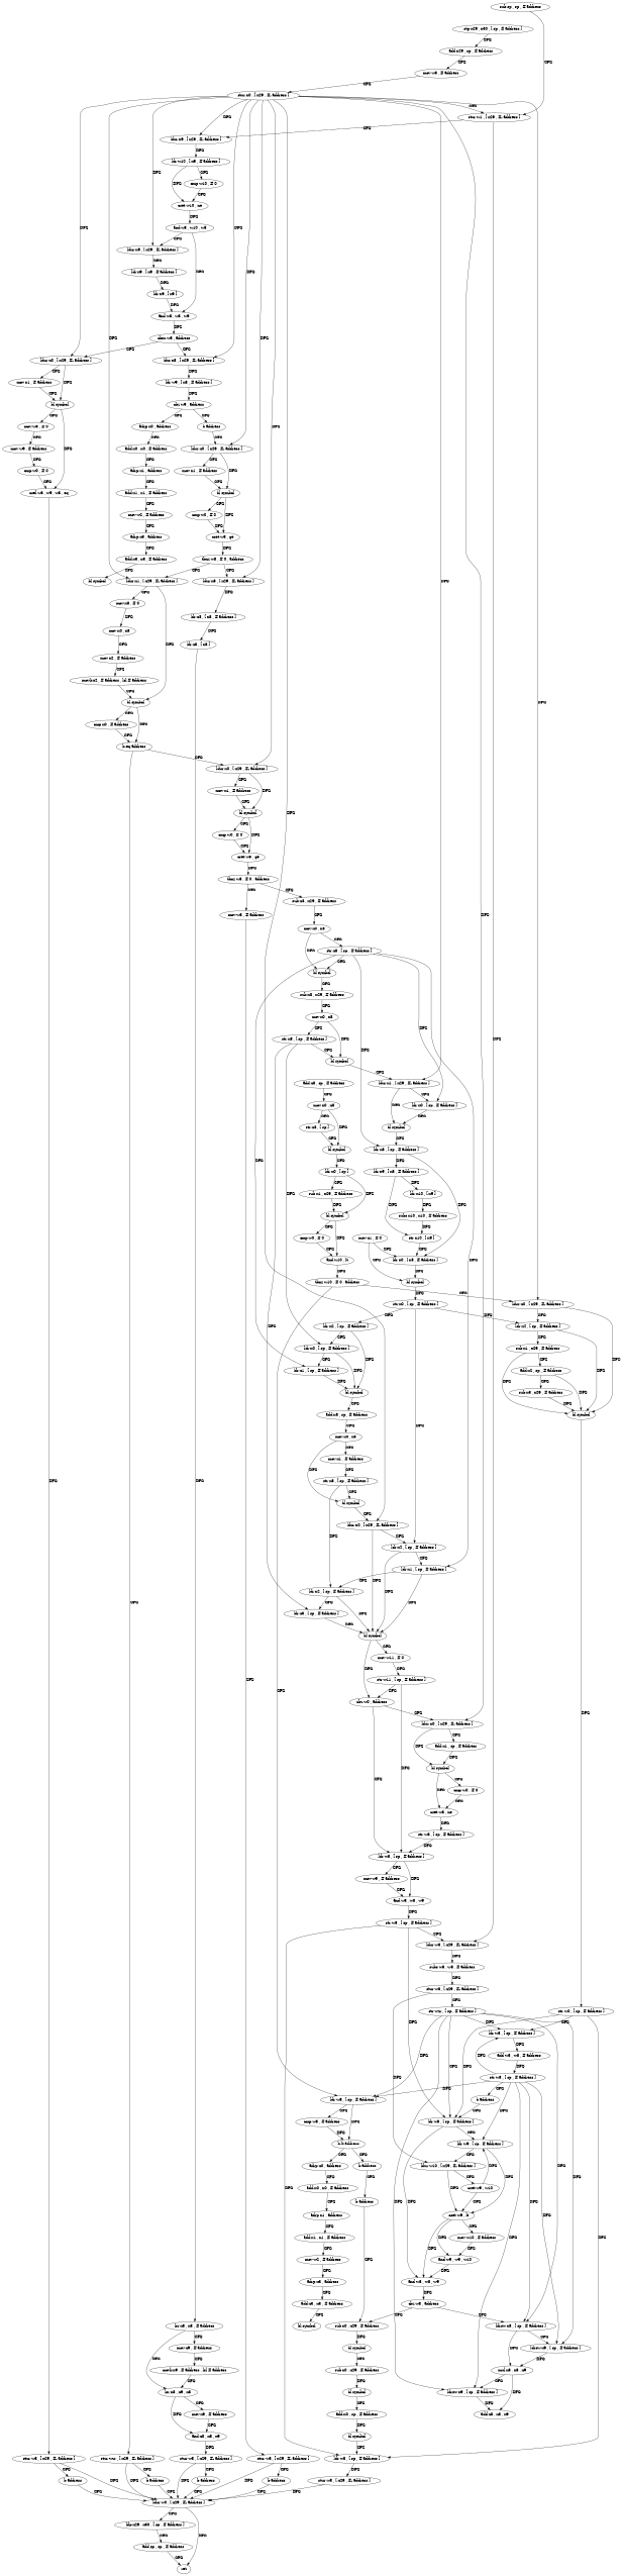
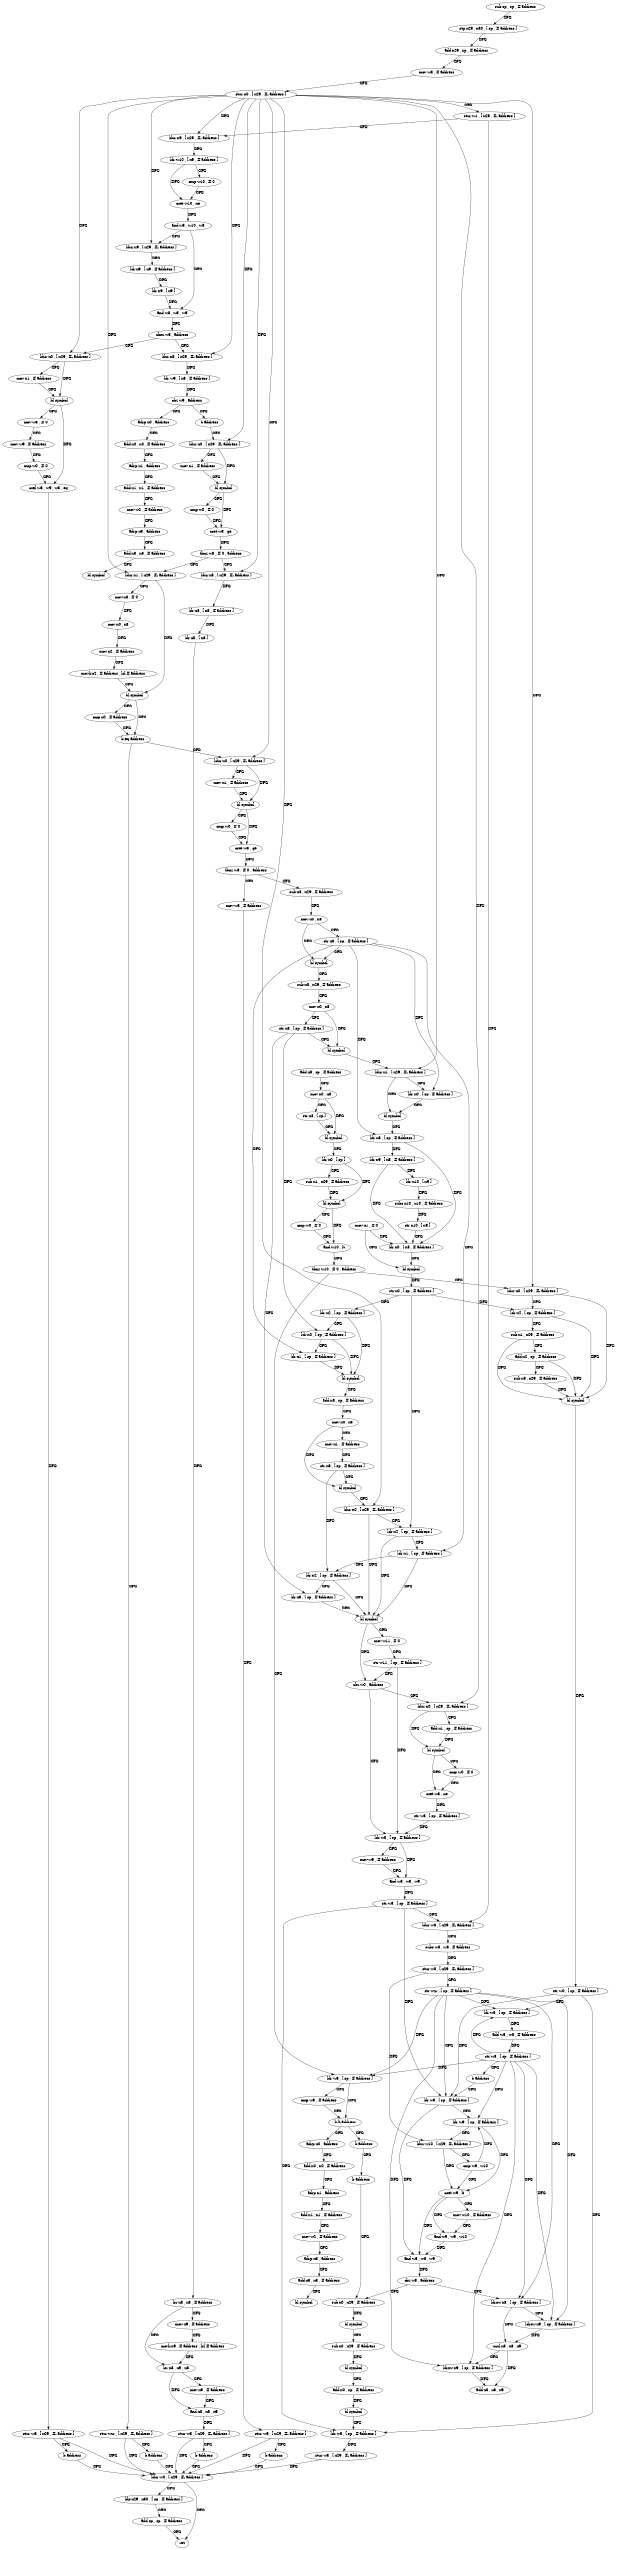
  digraph {
    n1 [label="sub sp , sp , # address"]
    n2 [label="stp x29 , x30 , [ sp , # address ]"]
    n3 [label="add x29 , sp , # address"]
    n4 [label="mov w8 , # address"]
    n5 [label="stur x0 , [ x29 , #- address ]"]
    n6 [label="stur w1 , [ x29 , #- address ]"]
    n7 [label="ldur x9 , [ x29 , #- address ]"]
    n8 [label="ldur x9 , [ x29 , #- address ]"]
    n9 [label="ldur x8 , [ x29 , #- address ]"]
    n10 [label="ldur x0 , [ x29 , #- address ]"]
    n11 [label="ldur x0 , [ x29 , #- address ]"]
    n12 [label="ldur x1 , [ x29 , #- address ]"]
    n13 [label="ldur x8 , [ x29 , #- address ]"]
    n14 [label="ldur x0 , [ x29 , #- address ]"]
    n15 [label="ldur x1 , [ x29 , #- address ]"]
    n16 [label="ldur x0 , [ x29 , #- address ]"]
    n17 [label="ldur x0 , [ x29 , #- address ]"]
    n18 [label="ldur x0 , [ x29 , #- address ]"]
    n19 [label="ldur w8 , [ x29 , #- address ]"]
    n20 [label="ldr w10 , [ x9 , # address ]"]
    n21 [label="ldr x9 , [ x9 , # address ]"]
    n22 [label="ldr w9 , [ x8 , # address ]"]
    n23 [label="mov x1 , # address"]
    n24 [label="bl symbol"]
    n25 [label="mov x1 , # address"]
    n26 [label="bl symbol"]
    n27 [label="mov x8 , # 0"]
    n28 [label="bl symbol"]
    n29 [label="ldr x8 , [ x8 , # address ]"]
    n30 [label="mov x1 , # address"]
    n31 [label="bl symbol"]
    n32 [label="ldr x0 , [ sp , # address ]"]
    n33 [label="bl symbol"]
    n34 [label="ldr x4 , [ sp , # address ]"]
    n35 [label="bl symbol"]
    n36 [label="add x1 , sp , # address"]
    n37 [label="bl symbol"]
    n38 [label="ldr x4 , [ sp , # address ]"]
    n39 [label="bl symbol"]
    n40 [label="subs w8 , w8 , # address"]
    n41 [label="cmp w10 , # 0"]
    n42 [label="cset w10 , ne"]
    n43 [label="and w8 , w10 , w8"]
    n44 [label="and w8 , w8 , w9"]
    n45 [label="cbnz w8 , address"]
    n46 [label="ldr x9 , [ x9 ]"]
    n47 [label="cbz w9 , address"]
    n48 [label="mov w8 , # 0"]
    n49 [label="csel w8 , w9 , w8 , eq"]
    n50 [label="adrp x0 , address"]
    n51 [label="b address"]
    n52 [label="add x0 , x0 , # address"]
    n53 [label="adrp x1 , address"]
    n54 [label="mov w9 , # address"]
    n55 [label="stur w8 , [ x29 , #- address ]"]
    n56 [label="cmp w0 , # 0"]
    n57 [label="b address"]
    n58 [label="ldur w0 , [ x29 , #- address ]"]
    n59 [label="ldp x29 , x30 , [ sp , # address ]"]
    n60 [label=ret]
    n61 [label="add sp , sp , # address"]
    n62 [label="add x1 , x1 , # address"]
    n63 [label="mov w2 , # address"]
    n64 [label="adrp x3 , address"]
    n65 [label="add x3 , x3 , # address"]
    n66 [label="bl symbol"]
    n67 [label="cmp w0 , # 0"]
    n68 [label="cset w8 , ge"]
    n69 [label="tbnz w8 , # 0 , address"]
    n70 [label="mov x0 , x8"]
    n71 [label="cmp x0 , # address"]
    n72 [label="b.eq address"]
    n73 [label="ldr x8 , [ x8 ]"]
    n74 [label="mov x2 , # address"]
    n75 [label="movk x2 , # address , lsl # address"]
    n76 [label="stur wzr , [ x29 , #- address ]"]
    n77 [label="b address"]
    n78 [label="cmp w0 , # 0"]
    n79 [label="cset w8 , ge"]
    n80 [label="lsr x8 , x8 , # address"]
    n81 [label="mov x9 , # address"]
    n82 [label="lsr x8 , x9 , x8"]
    n83 [label="movk x9 , # address , lsl # address"]
    n84 [label="mov x9 , # address"]
    n85 [label="and x8 , x8 , x9"]
    n86 [label="stur w8 , [ x29 , #- address ]"]
    n87 [label="b address"]
    n88 [label="tbnz w8 , # 0 , address"]
    n89 [label="sub x8 , x29 , # address"]
    n90 [label="mov w8 , # address"]
    n91 [label="mov x0 , x8"]
    n92 [label="stur w8 , [ x29 , #- address ]"]
    n93 [label="str x8 , [ sp , # address ]"]
    n94 [label="bl symbol"]
    n95 [label="b address"]
    n96 [label="ldr x8 , [ sp , # address ]"]
    n97 [label="ldr x1 , [ sp , # address ]"]
    n98 [label="ldr x1 , [ sp , # address ]"]
    n99 [label="sub x8 , x29 , # address"]
    n100 [label="ldr x9 , [ x8 , # address ]"]
    n101 [label="ldr x0 , [ x8 , # address ]"]
    n102 [label="bl symbol"]
    n103 [label="ldr x2 , [ sp , # address ]"]
    n104 [label="mov x0 , x8"]
    n105 [label="str x8 , [ sp , # address ]"]
    n106 [label="bl symbol"]
    n107 [label="ldr x0 , [ sp , # address ]"]
    n108 [label="ldr x3 , [ sp , # address ]"]
    n109 [label="ldr x10 , [ x9 ]"]
    n110 [label="str x10 , [ x9 ]"]
    n111 [label="bl symbol"]
    n112 [label="subs x10 , x10 , # address"]
    n113 [label="mov x1 , # 0"]
    n114 [label="str x0 , [ sp , # address ]"]
    n115 [label="ldr x2 , [ sp , # address ]"]
    n116 [label="sub x1 , x29 , # address"]
    n117 [label="add x8 , sp , # address"]
    n118 [label="mov x0 , x8"]
    n119 [label="mov x1 , # address"]
    n120 [label="bl symbol"]
    n121 [label="str x8 , [ sp , # address ]"]
    n122 [label="mov w11 , # 0"]
    n123 [label="cbz w0 , address"]
    n124 [label="str w11 , [ sp , # address ]"]
    n125 [label="ldr w8 , [ sp , # address ]"]
    n126 [label="mov w9 , # address"]
    n127 [label="and w8 , w8 , w9"]
    n128 [label="str w8 , [ sp , # address ]"]
    n129 [label="cmp w0 , # 0"]
    n130 [label="cset w8 , ne"]
    n131 [label="ldr w8 , [ sp , # address ]"]
    n132 [label="ldr w8 , [ sp , # address ]"]
    n133 [label="ldr w9 , [ sp , # address ]"]
    n134 [label="and w8 , w8 , w9"]
    n135 [label="stur w8 , [ x29 , #- address ]"]
    n136 [label="stur w8 , [ x29 , #- address ]"]
    n137 [label="str wzr , [ sp , # address ]"]
    n138 [label="ldur w10 , [ x29 , #- address ]"]
    n139 [label="ldrsw x8 , [ sp , # address ]"]
    n140 [label="ldrsw x9 , [ sp , # address ]"]
    n141 [label="ldrsw x9 , [ sp , # address ]"]
    n142 [label="ldr w8 , [ sp , # address ]"]
    n143 [label="ldr w8 , [ sp , # address ]"]
    n144 [label="cset w9 , lt"]
-   n145 [label="cset w9 , w10"]
+   n145 [label="cmp w9 , w10"]
    n146 [label="mul x8 , x8 , x9"]
    n147 [label="add x8 , x8 , x9"]
    n148 [label="cmp w8 , # address"]
    n149 [label="b.lt address"]
    n150 [label="add w8 , w8 , # address"]
    n151 [label="cbz w8 , address"]
    n152 [label="str w8 , [ sp , # address ]"]
    n153 [label="sub x0 , x29 , # address"]
    n154 [label="bl symbol"]
    n155 [label="sub x0 , x29 , # address"]
    n156 [label="bl symbol"]
    n157 [label="add x0 , sp , # address"]
    n158 [label="bl symbol"]
    n159 [label="add x8 , sp , # address"]
    n160 [label="mov x0 , x8"]
    n161 [label="bl symbol"]
    n162 [label="ldr x0 , [ sp ]"]
    n163 [label="str x8 , [ sp ]"]
    n164 [label="sub x1 , x29 , # address"]
    n165 [label="bl symbol"]
    n166 [label="cmp w0 , # 0"]
    n167 [label="and w10 , lt"]
    n168 [label="tbnz w10 , # 0 , address"]
    n169 [label="str w0 , [ sp , # address ]"]
    n170 [label="adrp x0 , address"]
    n171 [label="b address"]
    n172 [label="add x2 , sp , # address"]
    n173 [label="sub x3 , x29 , # address"]
    n174 [label="str w8 , [ sp , # address ]"]
    n175 [label="b address"]
    n176 [label="add x0 , x0 , # address"]
    n177 [label="b address"]
    n178 [label="adrp x1 , address"]
    n179 [label="mov w10 , # address"]
    n180 [label="and w9 , w9 , w10"]
    n181 [label="add x1 , x1 , # address"]
    n182 [label="mov w2 , # address"]
    n183 [label="adrp x3 , address"]
    n184 [label="add x3 , x3 , # address"]
    n185 [label="bl symbol"]
-   n1 -> n6 [label=CFG]
+   n1 -> n2 [label=CFG]
    n2 -> n3 [label=CFG]
    n3 -> n4 [label=CFG]
    n4 -> n5 [label=CFG]
    n5 -> n6 [label=CFG]
    n5 -> n7 [label=DFG]
    n5 -> n8 [label=DFG]
    n5 -> n9 [label=DFG]
    n5 -> n10 [label=DFG]
    n5 -> n11 [label=DFG]
    n5 -> n12 [label=DFG]
    n5 -> n13 [label=DFG]
    n5 -> n14 [label=DFG]
    n5 -> n15 [label=DFG]
    n5 -> n16 [label=DFG]
    n5 -> n17 [label=DFG]
    n5 -> n18 [label=DFG]
    n6 -> n7 [label=CFG]
    n6 -> n19 [label=DFG]
    n7 -> n20 [label=DFG]
    n8 -> n21 [label=DFG]
    n9 -> n22 [label=DFG]
    n10 -> n23 [label=CFG]
    n10 -> n24 [label=DFG]
    n11 -> n25 [label=CFG]
    n11 -> n26 [label=DFG]
    n12 -> n27 [label=CFG]
    n12 -> n28 [label=DFG]
    n13 -> n29 [label=DFG]
    n14 -> n30 [label=CFG]
    n14 -> n31 [label=DFG]
    n15 -> n32 [label=CFG]
    n15 -> n33 [label=DFG]
    n16 -> n34 [label=CFG]
    n16 -> n35 [label=DFG]
    n17 -> n36 [label=CFG]
    n17 -> n37 [label=DFG]
    n18 -> n38 [label=CFG]
    n18 -> n39 [label=DFG]
    n19 -> n40 [label=DFG]
    n20 -> n41 [label=CFG]
    n20 -> n42 [label=DFG]
    n21 -> n46 [label=DFG]
    n22 -> n47 [label=DFG]
    n23 -> n24 [label=CFG]
    n24 -> n48 [label=CFG]
    n24 -> n49 [label=DFG]
    n25 -> n26 [label=CFG]
    n26 -> n67 [label=CFG]
    n26 -> n68 [label=DFG]
    n27 -> n70 [label=CFG]
    n28 -> n71 [label=CFG]
    n28 -> n72 [label=DFG]
    n29 -> n73 [label=DFG]
    n30 -> n31 [label=CFG]
    n31 -> n78 [label=CFG]
    n31 -> n79 [label=DFG]
    n32 -> n33 [label=DFG]
    n33 -> n96 [label=CFG]
    n34 -> n35 [label=DFG]
    n34 -> n98 [label=CFG]
    n35 -> n122 [label=CFG]
    n35 -> n123 [label=DFG]
    n36 -> n37 [label=DFG]
    n37 -> n129 [label=CFG]
    n37 -> n130 [label=DFG]
    n38 -> n39 [label=DFG]
    n38 -> n116 [label=CFG]
    n39 -> n169 [label=DFG]
    n40 -> n136 [label=DFG]
    n41 -> n42 [label=CFG]
    n42 -> n43 [label=DFG]
    n43 -> n8 [label=CFG]
    n43 -> n44 [label=DFG]
    n44 -> n45 [label=DFG]
    n45 -> n9 [label=CFG]
    n45 -> n10 [label=CFG]
    n46 -> n44 [label=DFG]
    n47 -> n50 [label=CFG]
    n47 -> n51 [label=CFG]
    n48 -> n54 [label=CFG]
    n49 -> n55 [label=DFG]
    n50 -> n52 [label=CFG]
    n51 -> n11 [label=CFG]
    n52 -> n53 [label=CFG]
    n53 -> n62 [label=CFG]
    n54 -> n56 [label=CFG]
    n55 -> n57 [label=CFG]
    n55 -> n58 [label=DFG]
    n56 -> n49 [label=CFG]
    n57 -> n58 [label=CFG]
    n58 -> n59 [label=CFG]
    n58 -> n60 [label=DFG]
    n59 -> n61 [label=CFG]
    n61 -> n60 [label=CFG]
    n62 -> n63 [label=CFG]
    n63 -> n64 [label=CFG]
    n64 -> n65 [label=CFG]
    n65 -> n66 [label=CFG]
    n67 -> n68 [label=CFG]
    n68 -> n69 [label=DFG]
    n69 -> n12 [label=CFG]
    n69 -> n13 [label=CFG]
    n70 -> n74 [label=CFG]
    n71 -> n72 [label=CFG]
    n72 -> n14 [label=CFG]
    n72 -> n76 [label=CFG]
    n73 -> n80 [label=DFG]
    n74 -> n75 [label=CFG]
    n75 -> n28 [label=CFG]
    n76 -> n58 [label=DFG]
    n76 -> n77 [label=CFG]
    n77 -> n58 [label=CFG]
    n78 -> n79 [label=CFG]
    n79 -> n88 [label=DFG]
    n80 -> n81 [label=CFG]
    n80 -> n82 [label=DFG]
    n81 -> n83 [label=CFG]
    n82 -> n84 [label=CFG]
    n82 -> n85 [label=DFG]
    n83 -> n82 [label=CFG]
    n84 -> n85 [label=CFG]
    n85 -> n86 [label=DFG]
    n86 -> n58 [label=DFG]
    n86 -> n87 [label=CFG]
    n87 -> n58 [label=CFG]
    n88 -> n89 [label=CFG]
    n88 -> n90 [label=CFG]
    n89 -> n91 [label=CFG]
    n90 -> n92 [label=CFG]
    n91 -> n93 [label=CFG]
    n91 -> n94 [label=DFG]
    n92 -> n58 [label=DFG]
    n92 -> n95 [label=CFG]
    n93 -> n32 [label=DFG]
    n93 -> n94 [label=CFG]
    n93 -> n96 [label=DFG]
    n93 -> n97 [label=DFG]
    n93 -> n98 [label=DFG]
    n94 -> n99 [label=CFG]
    n95 -> n58 [label=CFG]
    n96 -> n100 [label=DFG]
    n96 -> n101 [label=DFG]
    n97 -> n102 [label=DFG]
    n98 -> n35 [label=DFG]
    n98 -> n103 [label=CFG]
    n99 -> n104 [label=CFG]
    n100 -> n109 [label=DFG]
-   n100 -> n110 [label=DFG]
+   n100 -> n101 [label=DFG]
    n101 -> n111 [label=DFG]
    n102 -> n117 [label=CFG]
    n103 -> n35 [label=DFG]
    n103 -> n108 [label=CFG]
    n104 -> n105 [label=CFG]
    n104 -> n106 [label=DFG]
    n105 -> n106 [label=CFG]
    n105 -> n107 [label=DFG]
    n105 -> n108 [label=DFG]
    n106 -> n15 [label=CFG]
    n107 -> n97 [label=CFG]
    n107 -> n102 [label=DFG]
    n108 -> n35 [label=DFG]
    n109 -> n112 [label=DFG]
    n110 -> n101 [label=CFG]
    n111 -> n114 [label=DFG]
    n112 -> n110 [label=DFG]
    n113 -> n101 [label=CFG]
    n113 -> n111 [label=CFG]
    n114 -> n34 [label=DFG]
    n114 -> n38 [label=DFG]
    n114 -> n115 [label=DFG]
    n115 -> n102 [label=DFG]
    n115 -> n107 [label=CFG]
    n116 -> n39 [label=DFG]
    n116 -> n172 [label=CFG]
    n117 -> n118 [label=CFG]
    n118 -> n119 [label=CFG]
    n118 -> n120 [label=DFG]
    n119 -> n121 [label=CFG]
    n120 -> n16 [label=CFG]
    n121 -> n103 [label=DFG]
    n121 -> n120 [label=CFG]
    n122 -> n124 [label=CFG]
    n123 -> n17 [label=CFG]
    n123 -> n125 [label=CFG]
    n124 -> n123 [label=CFG]
    n124 -> n125 [label=DFG]
    n125 -> n126 [label=CFG]
    n125 -> n127 [label=DFG]
    n126 -> n127 [label=CFG]
    n127 -> n128 [label=DFG]
    n128 -> n19 [label=CFG]
    n128 -> n131 [label=DFG]
    n128 -> n132 [label=DFG]
    n129 -> n130 [label=CFG]
    n130 -> n152 [label=DFG]
    n131 -> n133 [label=CFG]
    n131 -> n134 [label=DFG]
    n132 -> n135 [label=DFG]
    n133 -> n138 [label=CFG]
    n133 -> n144 [label=DFG]
    n134 -> n151 [label=DFG]
    n135 -> n58 [label=DFG]
    n136 -> n137 [label=CFG]
    n136 -> n138 [label=DFG]
    n137 -> n131 [label=CFG]
    n137 -> n139 [label=DFG]
    n137 -> n140 [label=DFG]
    n137 -> n141 [label=DFG]
    n137 -> n142 [label=DFG]
    n137 -> n143 [label=DFG]
    n138 -> n144 [label=DFG]
    n138 -> n145 [label=CFG]
    n139 -> n140 [label=CFG]
    n139 -> n146 [label=DFG]
    n140 -> n146 [label=DFG]
    n141 -> n147 [label=DFG]
    n142 -> n148 [label=CFG]
    n142 -> n149 [label=DFG]
    n143 -> n150 [label=DFG]
    n144 -> n134 [label=DFG]
    n144 -> n179 [label=CFG]
    n144 -> n180 [label=DFG]
    n145 -> n133 [label=DFG]
    n145 -> n144 [label=CFG]
    n146 -> n141 [label=CFG]
    n146 -> n147 [label=DFG]
-   n148 -> n149 [label=DFG]
+   n148 -> n149 [label=CFG]
    n149 -> n170 [label=CFG]
    n149 -> n171 [label=CFG]
    n150 -> n174 [label=DFG]
    n151 -> n139 [label=CFG]
    n151 -> n153 [label=CFG]
    n152 -> n125 [label=DFG]
    n153 -> n154 [label=DFG]
    n154 -> n155 [label=CFG]
    n155 -> n156 [label=DFG]
    n156 -> n157 [label=CFG]
    n157 -> n158 [label=DFG]
    n158 -> n132 [label=CFG]
    n159 -> n160 [label=CFG]
    n160 -> n161 [label=DFG]
    n160 -> n163 [label=CFG]
    n161 -> n162 [label=CFG]
    n162 -> n164 [label=CFG]
    n162 -> n165 [label=DFG]
    n163 -> n161 [label=CFG]
    n164 -> n165 [label=DFG]
    n165 -> n166 [label=CFG]
    n165 -> n167 [label=DFG]
    n166 -> n167 [label=CFG]
    n167 -> n168 [label=DFG]
    n168 -> n18 [label=CFG]
    n168 -> n142 [label=CFG]
    n169 -> n131 [label=DFG]
    n169 -> n132 [label=DFG]
    n169 -> n143 [label=CFG]
    n170 -> n176 [label=CFG]
    n171 -> n177 [label=CFG]
    n172 -> n39 [label=DFG]
    n172 -> n173 [label=CFG]
    n173 -> n39 [label=DFG]
    n174 -> n133 [label=DFG]
    n174 -> n139 [label=DFG]
    n174 -> n140 [label=DFG]
    n174 -> n141 [label=DFG]
    n174 -> n142 [label=DFG]
    n174 -> n143 [label=DFG]
    n174 -> n175 [label=CFG]
    n175 -> n131 [label=CFG]
    n176 -> n178 [label=CFG]
    n177 -> n153 [label=CFG]
    n178 -> n181 [label=CFG]
    n179 -> n180 [label=CFG]
    n180 -> n134 [label=DFG]
    n181 -> n182 [label=CFG]
    n182 -> n183 [label=CFG]
    n183 -> n184 [label=CFG]
    n184 -> n185 [label=CFG]
  }
